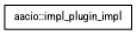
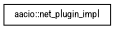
  digraph {
    rankdir=TB
    fontname="Roboto Condensed"
-   n1 [color=black fillcolor=white fontname="Roboto Condensed" fontsize=10 height=0.2 label="aacio::impl_plugin_impl" shape=record style=filled width=0.4]
+   n1 [color=black fillcolor=white fontname="Roboto Condensed" fontsize=10 height=0.2 label="aacio::net_plugin_impl" shape=record style=filled width=0.4]
  }
